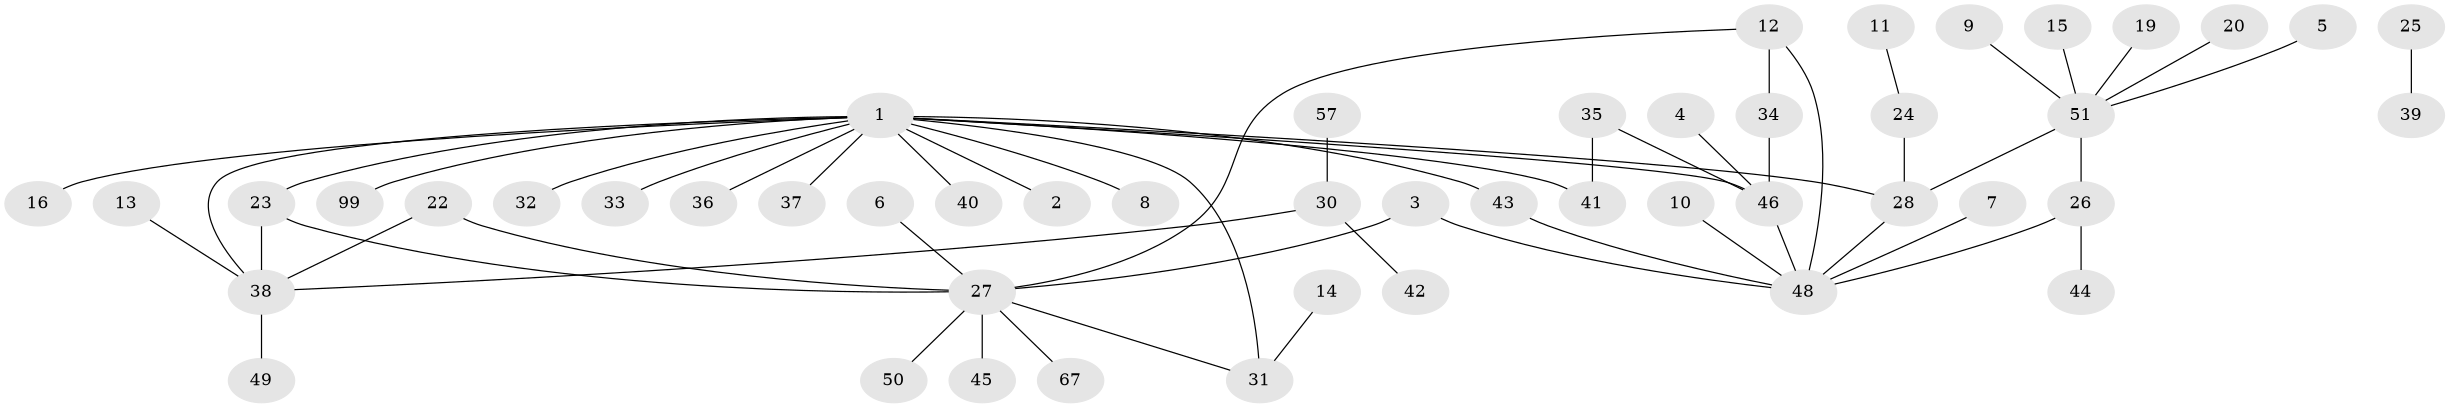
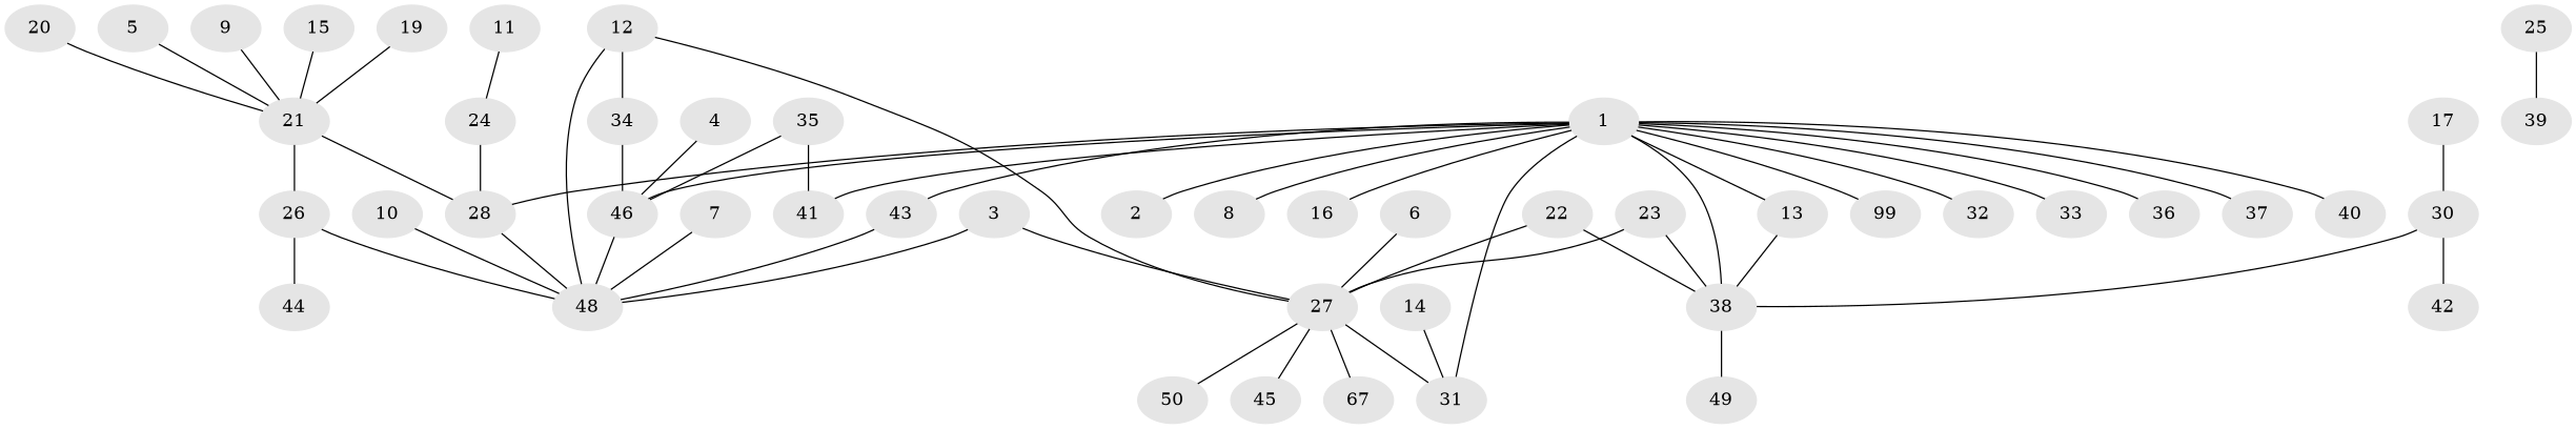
  graph {
    node [color=gray90 style=filled]
    edge [weight=1.0]
    1
    2
    8
    16
    23
    28
    n7 [label=99]
    31
    32
    33
    36
    37
    38
    40
    41
    43
    46
    27
    45
    n20 [label=67]
    50
    48
    49
    3
    4
    5
-   21 [label=51]
+   21
    26
    6
    7
    9
    10
    11
    24
    12
    34
    13
    14
    15
-   17 [label=57]
+   17
    30
    42
    19
    20
    44
    22
    25
    39
    35
    1 -- 2
    1 -- 8
    1 -- 16
-   1 -- 23
+   1 -- 13
    1 -- 28
    1 -- n7
    1 -- 31
    1 -- 32
    1 -- 33
    1 -- 36
    1 -- 37
    1 -- 38
    1 -- 40
    1 -- 41
    1 -- 43
    1 -- 46
    23 -- 38
    23 -- 27
    28 -- 48
    38 -- 49
    43 -- 48
    46 -- 48
    27 -- 31
    27 -- 45
    27 -- n20
    27 -- 50
    3 -- 27
    3 -- 48
    4 -- 46
    5 -- 21
    21 -- 28
    21 -- 26
    26 -- 48
    26 -- 44
    6 -- 27
    7 -- 48
    9 -- 21
    10 -- 48
    11 -- 24
    24 -- 28
    12 -- 27
    12 -- 48
    12 -- 34
    34 -- 46
    13 -- 38
    14 -- 31
    15 -- 21
    17 -- 30
    30 -- 38
    30 -- 42
    19 -- 21
    20 -- 21
    22 -- 38
    22 -- 27
    25 -- 39
    35 -- 41
    35 -- 46
  }
